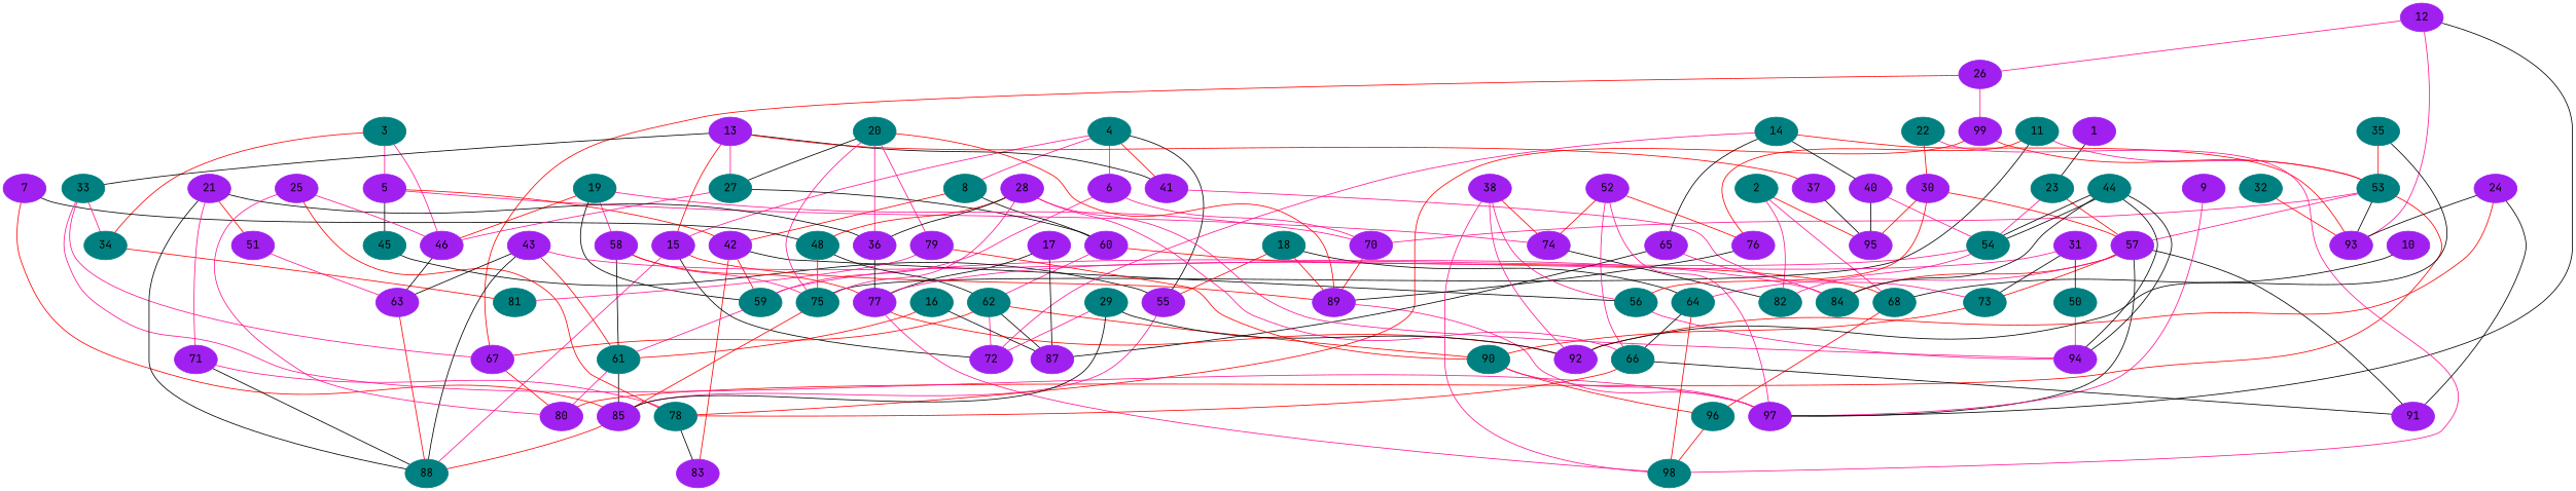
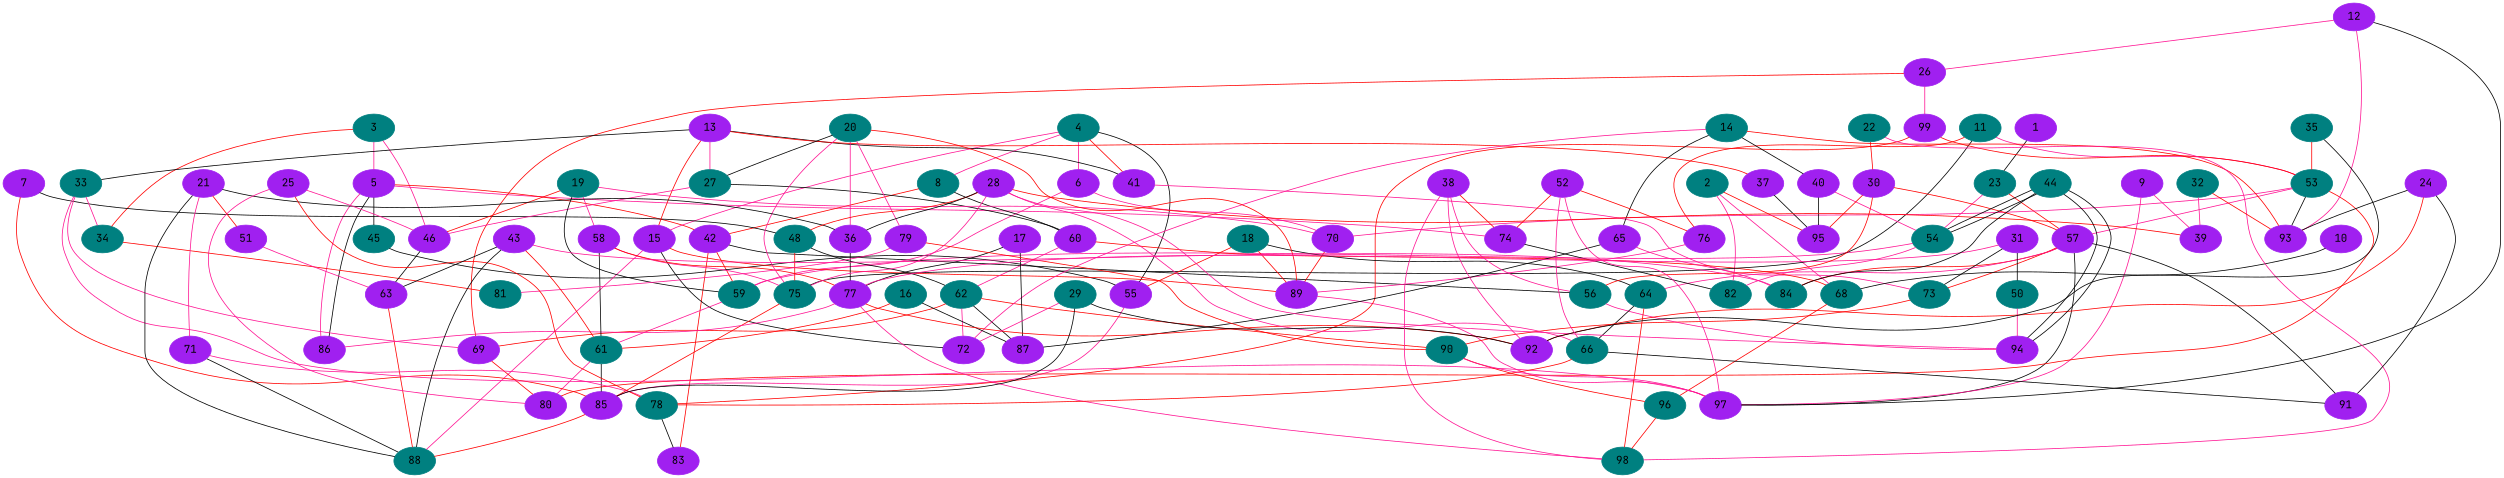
  graph {
    fontname="JetBrains Mono"
    node [color=purple fontname="JetBrains Mono" style=filled]
    edge [color=deeppink fontname="JetBrains Mono"]
    23 [color=teal]
    1
    54 [color=teal]
    57
    82 [color=teal]
    74
    2 [color=teal]
    68 [color=teal]
    95
    96 [color=teal]
    3 [color=teal]
    5
    34 [color=teal]
    46
    42
    45 [color=teal]
+   86
    81 [color=teal]
    63
    4 [color=teal]
    6
    8 [color=teal]
    15
    41
    55
    59 [color=teal]
    70
    60
    72
    88 [color=teal]
    89
    73 [color=teal]
    85
    83
    56 [color=teal]
    61 [color=teal]
    48 [color=teal]
    7
    75 [color=teal]
    62 [color=teal]
    9
+   39
    97
    10
    11 [color=teal]
    53 [color=teal]
    76
    93
    80
    12
    26
    n52 [label=99]
-   67
+   67 [label=69]
    13
    27 [color=teal]
    33 [color=teal]
    37
    14 [color=teal]
    40
    65
    87
    84 [color=teal]
    16 [color=teal]
    17
    77
    98 [color=teal]
    92
    18 [color=teal]
    64 [color=teal]
    66 [color=teal]
    19 [color=teal]
    58
    20 [color=teal]
    36
    79
    90 [color=teal]
    21
    51
    71
    31
    50 [color=teal]
    78 [color=teal]
    22 [color=teal]
    30
    91
    24
    25
    28
    94
    29 [color=teal]
    32 [color=teal]
    35 [color=teal]
    38
    43
    44 [color=teal]
    52
    23 -- 54
    23 -- 57 [color=red]
    1 -- 23 [color=black]
    54 -- 82
    54 -- 59
    57 -- 73 [color=red]
    57 -- 97 [color=black]
    57 -- 84 [color=red]
    57 -- 64
    57 -- 91 [color=black]
    74 -- 82 [color=black]
    2 -- 82
    2 -- 68
    2 -- 95 [color=red]
    68 -- 96 [color=red]
    96 -- 98 [color=red]
    3 -- 5
    3 -- 34 [color=red]
    3 -- 46
    5 -- 74
    5 -- 42 [color=red]
    5 -- 45 [color=black]
+   5 -- 86
+   5 -- 86 [color=black]
    34 -- 81 [color=red]
    46 -- 63 [color=black]
    42 -- 59 [color=red]
    42 -- 83 [color=red]
    42 -- 56 [color=black]
    45 -- 55 [color=black]
    63 -- 88 [color=red]
    4 -- 6
    4 -- 8
    4 -- 15
    4 -- 41 [color=red]
    4 -- 55 [color=black]
    6 -- 59
    6 -- 70
    8 -- 42 [color=red]
    8 -- 60 [color=black]
    15 -- 72 [color=black]
    15 -- 88
    15 -- 89 [color=red]
    41 -- 73
    55 -- 85
    59 -- 61
    70 -- 89 [color=red]
    60 -- 68 [color=red]
    60 -- 62
    89 -- 97
    73 -- 90 [color=red]
    85 -- 88 [color=red]
    56 -- 94
    61 -- 85 [color=black]
    61 -- 80
    48 -- 75 [color=red]
    48 -- 62 [color=black]
    7 -- 85 [color=red]
    7 -- 48 [color=black]
    75 -- 85 [color=red]
    62 -- 72
    62 -- 67 [color=red]
    62 -- 87 [color=black]
    62 -- 90 [color=red]
+   9 -- 39
    9 -- 97
    10 -- 68 [color=black]
    11 -- 75 [color=black]
    11 -- 53
    11 -- 76 [color=red]
    53 -- 57
    53 -- 70
    53 -- 93 [color=black]
    53 -- 80 [color=red]
-   76 -- 89 [color=black]
+   76 -- 89
    12 -- 97 [color=black]
    12 -- 93
    12 -- 26
    26 -- n52
    26 -- 67 [color=red]
    n52 -- 53 [color=red]
    n52 -- 78 [color=red]
    67 -- 80 [color=red]
    13 -- 15 [color=red]
    13 -- 41 [color=black]
    13 -- 27
    13 -- 33 [color=black]
    13 -- 37 [color=red]
    27 -- 46
    27 -- 60 [color=black]
    33 -- 34
    33 -- 97
    33 -- 67
    37 -- 95 [color=black]
    14 -- 72
    14 -- 93 [color=red]
    14 -- 40 [color=black]
    14 -- 65 [color=black]
    40 -- 54
    40 -- 95 [color=black]
    65 -- 87 [color=black]
    65 -- 84
    16 -- 61 [color=red]
    16 -- 87 [color=black]
    17 -- 87 [color=black]
    17 -- 77 [color=black]
+   77 -- 86
    77 -- 98
    77 -- 92 [color=red]
    18 -- 55 [color=red]
    18 -- 89 [color=red]
    18 -- 64 [color=black]
    64 -- 98 [color=red]
    64 -- 66 [color=black]
    66 -- 78 [color=red]
    66 -- 91 [color=black]
    19 -- 46 [color=red]
    19 -- 59 [color=black]
    19 -- 70
    19 -- 58
    58 -- 61 [color=black]
    58 -- 75
    58 -- 77 [color=red]
    20 -- 89 [color=red]
    20 -- 75
    20 -- 27 [color=black]
    20 -- 36
    20 -- 79
    36 -- 77 [color=black]
    79 -- 81
    79 -- 90 [color=red]
    90 -- 96 [color=red]
    90 -- 97
    21 -- 88 [color=black]
    21 -- 36 [color=black]
    21 -- 51 [color=red]
    21 -- 71
    51 -- 63
    71 -- 88 [color=black]
    71 -- 78
    31 -- 73 [color=black]
    31 -- 77
    31 -- 50 [color=black]
    50 -- 94
    78 -- 83 [color=black]
    22 -- 98
    22 -- 30 [color=red]
    30 -- 57 [color=red]
    30 -- 95 [color=red]
    30 -- 56 [color=red]
    24 -- 93 [color=black]
    24 -- 92 [color=red]
    24 -- 91 [color=black]
    25 -- 46
    25 -- 80
    25 -- 78 [color=red]
    28 -- 48 [color=red]
    28 -- 75
+   28 -- 39 [color=red]
    28 -- 66
    28 -- 36 [color=black]
    28 -- 94
    29 -- 72
    29 -- 85 [color=black]
    29 -- 92 [color=black]
+   32 -- 39
    32 -- 93 [color=red]
    35 -- 53 [color=red]
    35 -- 92 [color=black]
    38 -- 74 [color=red]
    38 -- 56
    38 -- 98
    38 -- 92
    43 -- 63 [color=black]
    43 -- 88 [color=black]
    43 -- 61 [color=red]
    43 -- 84
    44 -- 54 [color=black]
    44 -- 54 [color=black]
    44 -- 84 [color=black]
    44 -- 94 [color=black]
    44 -- 94 [color=black]
    52 -- 74 [color=red]
    52 -- 97
    52 -- 76 [color=red]
    52 -- 66
  }
